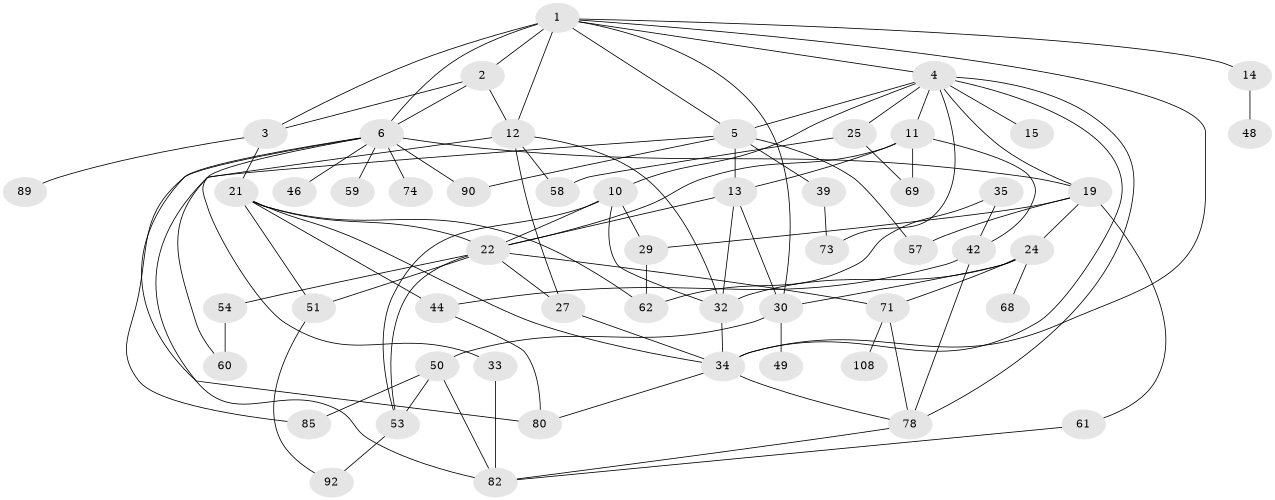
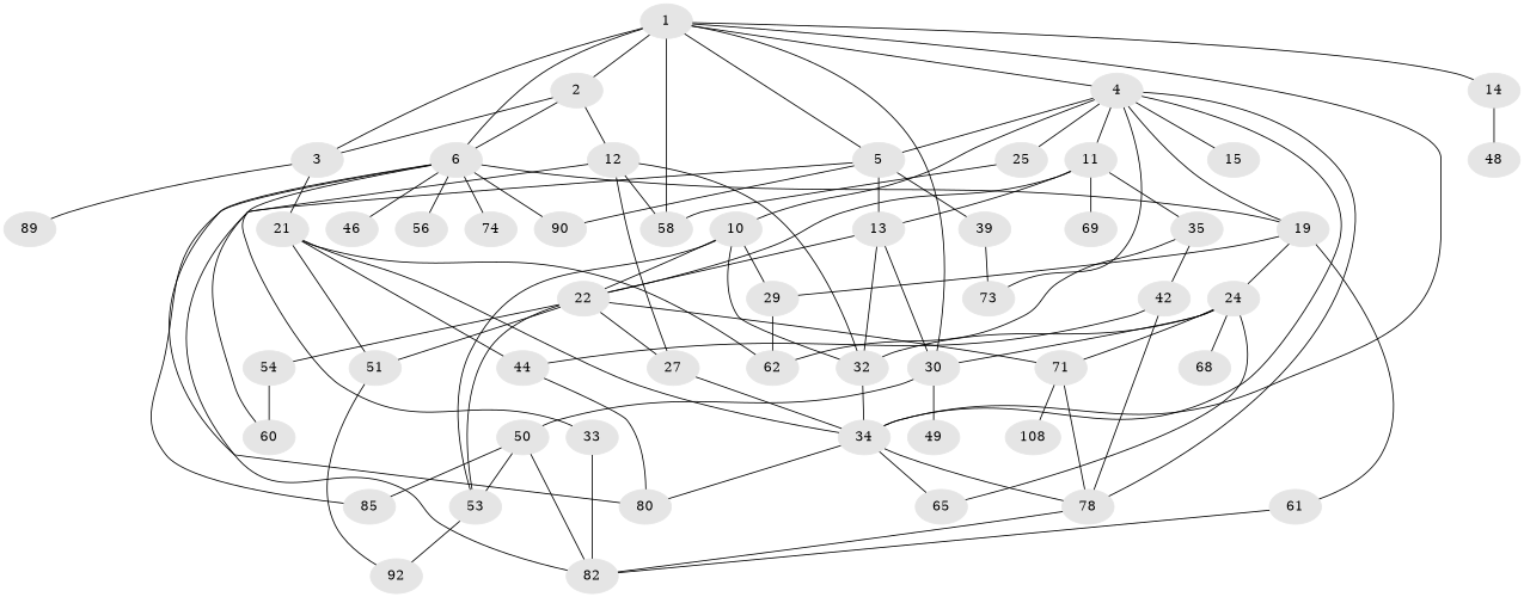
  graph {
    node [color=gray90 style=filled]
    1
    2
    3 [super="+36"]
    4 [super="+41+7"]
    5 [super="+52+38"]
    6 [super="+18+8+81+16"]
    12 [super="+31+63+20"]
    14
    30 [super="+77"]
    34 [super="+45+43"]
    21 [super="+28+70"]
    89
    11 [super="+17+37"]
    10
    15
    19 [super="+87+99+72"]
    25
    73
    78
    13 [super="+55"]
    39
-   57
    82
    90
    n25 [label=46]
    33
-   56 [label=59]
+   56
    74 [super="+98"]
    80
    85 [super="+96"]
    32 [super="+103"]
    27
    58 [super="+66"]
    60
    48 [super="+84"]
    49 [super="+94"]
    50 [super="+91"]
+   65
    22 [super="+59"]
    35 [super="+47"]
    69
    44 [super="+106"]
    51 [super="+86"]
    62
    29
    53 [super="+64"]
    24 [super="+40"]
    61
    54
    71 [super="+88"]
    92
    42
    68
    108
    1 -- 2
    1 -- 3
    1 -- 4
    1 -- 5
    1 -- 6
-   1 -- 12 [weight=2]
+   1 -- 58 [weight=2]
    1 -- 14
    1 -- 30
    1 -- 34
    2 -- 3
    2 -- 6
    2 -- 12 [weight=2]
    3 -- 21
    3 -- 89
    4 -- 5
    4 -- 34
    4 -- 11
    4 -- 10
    4 -- 15
    4 -- 19
    4 -- 25
    4 -- 73
    4 -- 78
    5 -- 13
    5 -- 39
-   5 -- 57
    5 -- 82
    5 -- 90
    6 -- 19
    6 -- 90
    6 -- n25
    6 -- 33
    6 -- 56
    6 -- 74
    6 -- 80
    6 -- 85
    12 -- 32
    12 -- 27
    12 -- 58
    12 -- 60
    14 -- 48
    30 -- 49
    30 -- 50
    34 -- 78
    34 -- 80
+   34 -- 65
    21 -- 34
-   21 -- 22
    21 -- 44
    21 -- 51
    21 -- 62
    11 -- 13
    11 -- 22
-   11 -- 42
+   11 -- 35
    11 -- 69
    10 -- 32
    10 -- 22
    10 -- 29
    10 -- 53
-   19 -- 57
    19 -- 29
    19 -- 24
    19 -- 61
    25 -- 58
-   25 -- 69
    78 -- 82
    13 -- 30
    13 -- 32
    13 -- 22
    39 -- 73
    33 -- 82
    32 -- 34
    27 -- 34
    50 -- 82
    50 -- 85
    50 -- 53
    22 -- 27
    22 -- 51
    22 -- 53
    22 -- 54
    22 -- 71
    35 -- 62
    35 -- 42
    44 -- 80
    51 -- 92
    29 -- 62
    53 -- 92
    24 -- 30
    24 -- 32
+   24 -- 65
    24 -- 71
    24 -- 68
    61 -- 82
    54 -- 60
    71 -- 78
    71 -- 108
    42 -- 78
    42 -- 44
  }
